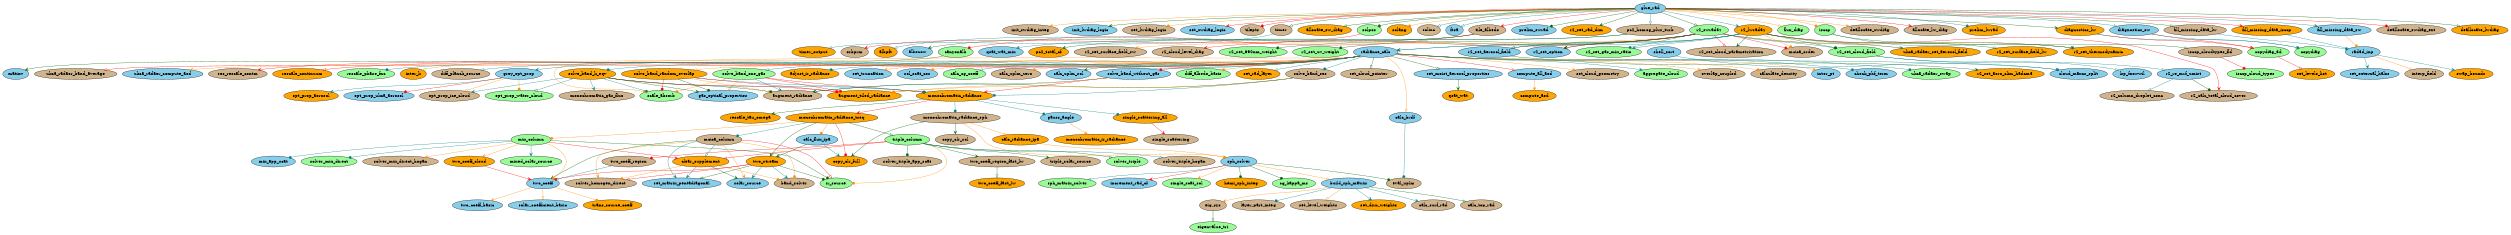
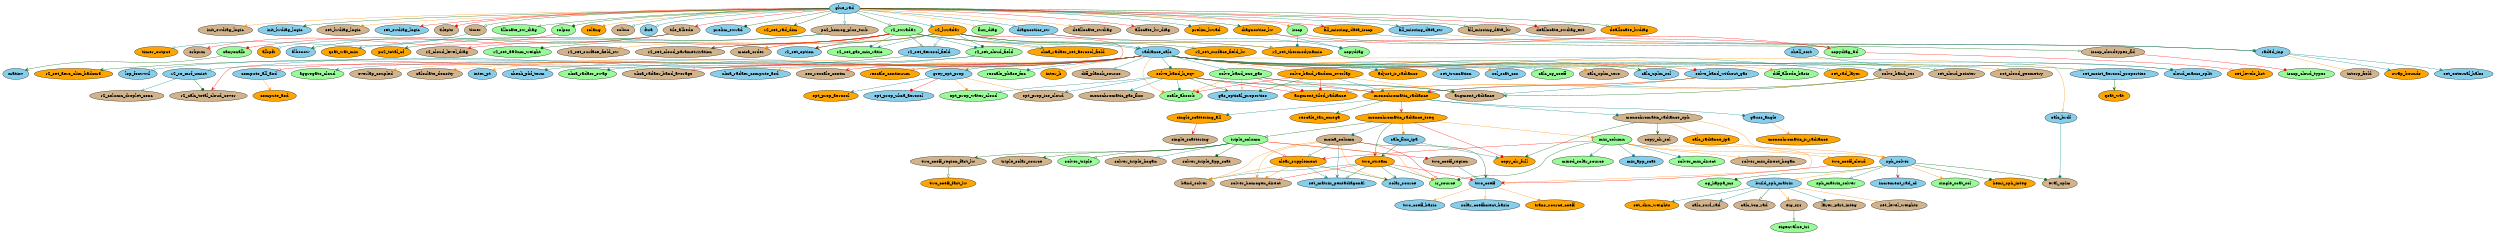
  digraph {
    node [fillcolor=tan style=filled]
    edge [arrowhead=vee color=teal]
    glue_rad [fillcolor=skyblue]
-   init_swdiag_logic [label=init_swdiag_integ]
+   init_swdiag_logic
    init_lwdiag_logic [fillcolor=skyblue]
    set_lwdiag_logic
    set_swdiag_logic [fillcolor=skyblue]
    tilepts
    timer
-   allocate_sw_diag [fillcolor=orange]
+   allocate_sw_diag [fillcolor=palegreen]
    solpos [fillcolor=palegreen]
    solang [fillcolor=orange]
    solinc
    ftsa [fillcolor=skyblue]
    tile_albedo
    prelim_swrad [fillcolor=skyblue]
    r2_set_rad_dim [fillcolor=orange]
    r2_swrad3z [fillcolor=palegreen]
    fill_missing_data_sw [fillcolor=skyblue]
    pc2_homog_plus_turb
    flux_diag [fillcolor=palegreen]
    diagnostics_sw [fillcolor=skyblue]
    deallocate_swdiag
    allocate_lw_diag
    prelim_lwrad [fillcolor=orange]
    r2_lwrad3z [fillcolor=orange]
    fill_missing_data_lw
    isccp [fillcolor=palegreen]
    fill_missing_data_isccp [fillcolor=orange]
    diagnostics_lw [fillcolor=orange]
    deallocate_swdiag_ext
    deallocate_lwdiag [fillcolor=orange]
    timer_output [fillcolor=orange]
    orbprm
    albpft [fillcolor=orange]
    albsnow [fillcolor=skyblue]
    canyonalb [fillcolor=palegreen]
    r2_set_690nm_weight [fillcolor=palegreen]
-   r2_set_uv_weight [fillcolor=palegreen]
    r2_set_option [fillcolor=skyblue]
    r2_set_surface_field_sw
    r2_set_gas_mix_ratio [fillcolor=palegreen]
    r2_set_thermodynamic [fillcolor=orange]
    r2_set_aerosol_field [fillcolor=skyblue]
    ukca_radaer_set_aerosol_field [fillcolor=orange]
    r2_set_cloud_parametrization
    r2_set_cloud_field [fillcolor=palegreen]
    r2_cloud_level_diag
    mcica_order
    radiance_calc [fillcolor=skyblue]
    rad3d_inp [fillcolor=skyblue]
-   qsat_wat_mix [fillcolor=skyblue]
+   qsat_wat_mix [fillcolor=orange]
    pc2_total_cf [fillcolor=orange]
    copydiag_3d [fillcolor=palegreen]
    copydiag [fillcolor=palegreen]
    r2_calc_total_cloud_cover
    r2_set_surface_field_lw [fillcolor=orange]
    isccp_cloudtypes_fld
    matinv [fillcolor=skyblue]
    r2_set_aero_clim_hadcm3 [fillcolor=orange]
    lsp_focwwil [fillcolor=skyblue]
    r2_re_mrf_umist [fillcolor=skyblue]
    set_truncation [fillcolor=skyblue]
    sol_scat_cos [fillcolor=skyblue]
    calc_cg_coeff [fillcolor=palegreen]
    calc_uplm_zero
    calc_uplm_sol [fillcolor=skyblue]
    calc_brdf [fillcolor=skyblue]
    diff_albedo_basis [fillcolor=palegreen]
    set_rad_layer [fillcolor=orange]
    set_moist_aerosol_properties [fillcolor=skyblue]
    set_cloud_pointer
    set_cloud_geometry
    aggregate_cloud [fillcolor=palegreen]
    overlap_coupled
    cloud_maxcs_split [fillcolor=skyblue]
    calculate_density
    inter_pt [fillcolor=skyblue]
    check_phf_term [fillcolor=skyblue]
    compute_all_aod [fillcolor=skyblue]
    n79 [fillcolor=palegreen label=ukca_radaer_swap]
    ukca_radaer_band_average
    ukca_radaer_compute_aod [fillcolor=skyblue]
    scale_absorb [fillcolor=palegreen]
    ses_rescale_contm
    rescale_continuum [fillcolor=orange]
    grey_opt_prop [fillcolor=skyblue]
    rescale_phase_fnc [fillcolor=palegreen]
    inter_k [fillcolor=orange]
    diff_planck_source
    solve_band_without_gas [fillcolor=skyblue]
    solve_band_one_gas [fillcolor=palegreen]
    solve_band_random_overlap [fillcolor=orange]
    solve_band_k_eqv [fillcolor=orange]
    solve_band_ses
    adjust_ir_radiance [fillcolor=orange]
    swap_bounds [fillcolor=orange]
    set_external_halos [fillcolor=skyblue]
    interp_field
    set_levels_list [fillcolor=orange]
    isccp_cloud_types [fillcolor=palegreen]
    r2_column_droplet_conc
    eval_uplm
    qsat_wat [fillcolor=orange]
    compute_aod [fillcolor=orange]
    opt_prop_aerosol [fillcolor=orange]
    opt_prop_ukca_aerosol [fillcolor=skyblue]
    opt_prop_water_cloud [fillcolor=palegreen]
    opt_prop_ice_cloud
    monochromatic_radiance [fillcolor=orange]
    augment_radiance
    augment_tiled_radiance [fillcolor=orange]
    gas_optical_properties [fillcolor=skyblue]
    monochromatic_gas_flux
    shell_sort [fillcolor=skyblue]
    single_scattering_all [fillcolor=orange]
    rescale_tau_omega [fillcolor=orange]
    monochromatic_radiance_tseq [fillcolor=orange]
    monochromatic_radiance_sph
    gauss_angle [fillcolor=skyblue]
    single_scattering
    copy_clr_full [fillcolor=orange]
    two_stream [fillcolor=orange]
    mcica_column
    mix_column [fillcolor=palegreen]
    triple_column [fillcolor=palegreen]
    calc_flux_ipa [fillcolor=skyblue]
    copy_clr_sol
    sph_solver [fillcolor=skyblue]
    calc_radiance_ipa [fillcolor=orange]
    monochromatic_ir_radiance [fillcolor=orange]
    two_coeff [fillcolor=skyblue]
    solar_source [fillcolor=skyblue]
    ir_source [fillcolor=palegreen]
    set_matrix_pentadiagonal [fillcolor=skyblue]
    band_solver
    solver_homogen_direct
    clear_supplement [fillcolor=orange]
    two_coeff_cloud [fillcolor=orange]
    mixed_solar_source [fillcolor=palegreen]
    mix_app_scat [fillcolor=skyblue]
    solver_mix_direct [fillcolor=palegreen]
    solver_mix_direct_hogan
    two_coeff_region
    two_coeff_region_fast_lw
    triple_solar_source
    solver_triple [fillcolor=palegreen]
    solver_triple_hogan
    solver_triple_app_scat
    hemi_sph_integ [fillcolor=orange]
    cg_kappa_ms [fillcolor=palegreen]
    build_sph_matrix [fillcolor=skyblue]
    sph_matrix_solver [fillcolor=palegreen]
    increment_rad_cf [fillcolor=skyblue]
    single_scat_sol [fillcolor=palegreen]
    two_coeff_basic [fillcolor=skyblue]
    solar_coefficient_basic [fillcolor=skyblue]
    trans_source_coeff [fillcolor=orange]
    two_coeff_fast_lw [fillcolor=orange]
    eig_sys
    layer_part_integ
    set_level_weights
    set_dirn_weights [fillcolor=orange]
    calc_surf_rad
    calc_top_rad
    eigenvalue_tri [fillcolor=palegreen]
    glue_rad -> init_swdiag_logic [color=darkorange]
    glue_rad -> init_lwdiag_logic [color=darkgreen]
    glue_rad -> set_lwdiag_logic [arrowhead=dot color=darkorange]
    glue_rad -> set_swdiag_logic [color=red]
    glue_rad -> tilepts [arrowhead=dot color=red]
    glue_rad -> timer [arrowhead=onormal color=darkgreen]
    glue_rad -> allocate_sw_diag [arrowhead=onormal color=darkgreen]
    glue_rad -> solpos [arrowhead=dot color=darkgreen]
    glue_rad -> solang [arrowhead=dot color=darkorange]
    glue_rad -> solinc [arrowhead=onormal]
    glue_rad -> ftsa [arrowhead=onormal]
    glue_rad -> tile_albedo [color=red]
    glue_rad -> prelim_swrad [arrowhead=dot color=darkgreen]
    glue_rad -> r2_set_rad_dim [color=darkgreen]
    glue_rad -> r2_swrad3z [arrowhead=onormal color=darkgreen]
    glue_rad -> fill_missing_data_sw
    glue_rad -> pc2_homog_plus_turb [arrowhead=onormal]
    glue_rad -> flux_diag [arrowhead=onormal color=darkorange]
    glue_rad -> diagnostics_sw [arrowhead=onormal]
    glue_rad -> deallocate_swdiag [color=darkorange]
    glue_rad -> allocate_lw_diag [color=red]
    glue_rad -> prelim_lwrad [arrowhead=dot]
    glue_rad -> r2_lwrad3z
    glue_rad -> fill_missing_data_lw [arrowhead=onormal color=darkgreen]
    glue_rad -> isccp [arrowhead=dot color=darkorange]
    glue_rad -> fill_missing_data_isccp [color=red]
    glue_rad -> diagnostics_lw [color=darkgreen]
    glue_rad -> deallocate_swdiag_ext [arrowhead=dot color=red]
    glue_rad -> deallocate_lwdiag [arrowhead=onormal color=darkgreen]
    timer -> timer_output [arrowhead=onormal]
    solpos -> orbprm [color=red]
    tile_albedo -> albpft [arrowhead=onormal]
    tile_albedo -> albsnow [color=darkgreen]
    tile_albedo -> canyonalb [arrowhead=dot color=red]
    r2_swrad3z -> r2_set_690nm_weight [arrowhead=dot color=darkgreen]
-   r2_swrad3z -> r2_set_uv_weight [arrowhead=dot color=darkgreen]
    r2_swrad3z -> r2_set_option [color=red]
    r2_swrad3z -> r2_set_surface_field_sw [color=darkorange]
    r2_swrad3z -> r2_set_gas_mix_ratio [arrowhead=dot]
    r2_swrad3z -> r2_set_thermodynamic [color=darkgreen]
    r2_swrad3z -> r2_set_aerosol_field [arrowhead=onormal color=darkgreen]
    r2_swrad3z -> ukca_radaer_set_aerosol_field [arrowhead=onormal color=darkorange]
    r2_swrad3z -> r2_set_cloud_parametrization [arrowhead=onormal color=red]
    r2_swrad3z -> r2_set_cloud_field [arrowhead=dot]
    r2_swrad3z -> r2_cloud_level_diag [color=red]
    r2_swrad3z -> mcica_order [arrowhead=dot color=red]
    r2_swrad3z -> radiance_calc
    fill_missing_data_sw -> rad3d_inp [arrowhead=dot color=darkorange]
    pc2_homog_plus_turb -> qsat_wat_mix
    pc2_homog_plus_turb -> pc2_total_cf [color=darkgreen]
    diagnostics_sw -> copydiag_3d [color=red]
    diagnostics_sw -> copydiag [arrowhead=onormal]
    r2_lwrad3z -> r2_set_option [color=darkgreen]
    r2_lwrad3z -> r2_set_gas_mix_ratio
    r2_lwrad3z -> r2_set_thermodynamic [arrowhead=dot color=darkorange]
    r2_lwrad3z -> r2_set_aerosol_field [arrowhead=onormal]
    r2_lwrad3z -> ukca_radaer_set_aerosol_field
    r2_lwrad3z -> r2_set_cloud_parametrization [color=darkgreen]
    r2_lwrad3z -> r2_set_cloud_field [arrowhead=dot color=darkgreen]
    r2_lwrad3z -> mcica_order [arrowhead=dot color=darkorange]
    r2_lwrad3z -> radiance_calc
    r2_lwrad3z -> r2_calc_total_cloud_cover [color=red]
    r2_lwrad3z -> r2_set_surface_field_lw [arrowhead=onormal color=darkgreen]
    fill_missing_data_lw -> rad3d_inp [arrowhead=dot]
    isccp -> r2_set_thermodynamic [arrowhead=dot]
    isccp -> isccp_cloudtypes_fld [arrowhead=onormal color=darkgreen]
    fill_missing_data_isccp -> rad3d_inp [arrowhead=onormal]
    diagnostics_lw -> copydiag_3d [arrowhead=onormal color=red]
    diagnostics_lw -> copydiag [arrowhead=dot]
    canyonalb -> matinv [color=darkgreen]
    r2_set_aerosol_field -> r2_set_aero_clim_hadcm3 [color=darkgreen]
    r2_set_cloud_field -> lsp_focwwil [arrowhead=onormal]
    r2_set_cloud_field -> r2_re_mrf_umist [arrowhead=onormal]
    radiance_calc -> set_truncation [color=darkorange]
    radiance_calc -> sol_scat_cos [arrowhead=dot color=darkorange]
    radiance_calc -> calc_cg_coeff [arrowhead=onormal]
    radiance_calc -> calc_uplm_zero [arrowhead=dot color=darkorange]
    radiance_calc -> calc_uplm_sol [color=darkgreen]
    radiance_calc -> calc_brdf [arrowhead=onormal color=darkorange]
    radiance_calc -> diff_albedo_basis [arrowhead=dot color=darkorange]
    radiance_calc -> set_rad_layer [arrowhead=onormal]
    radiance_calc -> set_moist_aerosol_properties [arrowhead=onormal color=darkgreen]
    radiance_calc -> set_cloud_pointer [arrowhead=onormal color=darkgreen]
    radiance_calc -> set_cloud_geometry [color=darkorange]
    radiance_calc -> aggregate_cloud
    radiance_calc -> overlap_coupled [color=darkorange]
    radiance_calc -> cloud_maxcs_split
    radiance_calc -> calculate_density [arrowhead=dot color=darkorange]
    radiance_calc -> inter_pt [color=darkorange]
    radiance_calc -> check_phf_term [arrowhead=dot]
    radiance_calc -> compute_all_aod [arrowhead=onormal color=red]
    radiance_calc -> n79 [arrowhead=dot]
    radiance_calc -> ukca_radaer_band_average [arrowhead=onormal color=red]
    radiance_calc -> ukca_radaer_compute_aod [color=darkorange]
    radiance_calc -> scale_absorb [arrowhead=dot color=darkorange]
    radiance_calc -> ses_rescale_contm [color=red]
    radiance_calc -> rescale_continuum [arrowhead=onormal color=red]
    radiance_calc -> grey_opt_prop
    radiance_calc -> rescale_phase_fnc [arrowhead=dot]
    radiance_calc -> inter_k [arrowhead=onormal color=darkorange]
    radiance_calc -> diff_planck_source [arrowhead=onormal]
    radiance_calc -> solve_band_without_gas [arrowhead=dot color=red]
    radiance_calc -> solve_band_one_gas [arrowhead=onormal]
    radiance_calc -> solve_band_random_overlap [arrowhead=onormal color=darkorange]
    radiance_calc -> solve_band_k_eqv [arrowhead=dot]
    radiance_calc -> solve_band_ses [arrowhead=dot]
    radiance_calc -> adjust_ir_radiance [arrowhead=dot]
    rad3d_inp -> swap_bounds
    rad3d_inp -> set_external_halos
    rad3d_inp -> interp_field [arrowhead=onormal color=darkorange]
    copydiag_3d -> set_levels_list [arrowhead=onormal color=red]
    isccp_cloudtypes_fld -> isccp_cloud_types [arrowhead=dot color=red]
    r2_re_mrf_umist -> r2_calc_total_cloud_cover [arrowhead=dot color=darkgreen]
    r2_re_mrf_umist -> r2_column_droplet_conc [arrowhead=onormal]
    calc_brdf -> eval_uplm [arrowhead=dot]
    set_moist_aerosol_properties -> qsat_wat [color=darkgreen]
    compute_all_aod -> compute_aod [color=darkorange]
    grey_opt_prop -> opt_prop_aerosol
    grey_opt_prop -> opt_prop_ukca_aerosol [arrowhead=dot color=red]
    grey_opt_prop -> opt_prop_water_cloud [arrowhead=dot color=darkorange]
    grey_opt_prop -> opt_prop_ice_cloud [arrowhead=onormal color=darkorange]
    solve_band_without_gas -> monochromatic_radiance [color=red]
    solve_band_without_gas -> augment_radiance [arrowhead=onormal]
    solve_band_without_gas -> augment_tiled_radiance [arrowhead=dot color=darkorange]
    solve_band_one_gas -> scale_absorb [arrowhead=dot color=darkorange]
    solve_band_one_gas -> monochromatic_radiance [arrowhead=dot color=red]
    solve_band_one_gas -> augment_radiance
    solve_band_one_gas -> augment_tiled_radiance [arrowhead=dot color=red]
    solve_band_one_gas -> gas_optical_properties [arrowhead=onormal color=darkorange]
    solve_band_random_overlap -> scale_absorb [arrowhead=dot color=red]
    solve_band_random_overlap -> monochromatic_radiance [arrowhead=dot]
    solve_band_random_overlap -> augment_radiance [color=darkorange]
    solve_band_random_overlap -> augment_tiled_radiance [arrowhead=dot color=red]
    solve_band_random_overlap -> gas_optical_properties [arrowhead=dot color=darkgreen]
    solve_band_k_eqv -> scale_absorb [arrowhead=dot]
    solve_band_k_eqv -> opt_prop_water_cloud [arrowhead=onormal]
    solve_band_k_eqv -> opt_prop_ice_cloud
-   solve_band_k_eqv -> monochromatic_radiance [arrowhead=dot]
+   solve_band_k_eqv -> monochromatic_radiance [arrowhead=onormal]
    solve_band_k_eqv -> augment_radiance [arrowhead=dot color=darkgreen]
    solve_band_k_eqv -> augment_tiled_radiance [arrowhead=onormal color=red]
    solve_band_k_eqv -> gas_optical_properties [color=darkgreen]
    solve_band_k_eqv -> monochromatic_gas_flux
    solve_band_ses -> monochromatic_radiance [arrowhead=dot]
    solve_band_ses -> augment_radiance [color=darkgreen]
    solve_band_ses -> augment_tiled_radiance [arrowhead=dot color=darkorange]
    monochromatic_radiance -> single_scattering_all [arrowhead=dot]
    monochromatic_radiance -> rescale_tau_omega [color=darkgreen]
    monochromatic_radiance -> monochromatic_radiance_tseq [color=red]
    monochromatic_radiance -> monochromatic_radiance_sph [arrowhead=dot]
    monochromatic_radiance -> gauss_angle [arrowhead=dot]
    shell_sort -> cloud_maxcs_split [arrowhead=dot]
    single_scattering_all -> single_scattering [color=red]
    monochromatic_radiance_tseq -> copy_clr_full [arrowhead=dot color=red]
    monochromatic_radiance_tseq -> two_stream [color=darkgreen]
    monochromatic_radiance_tseq -> mcica_column [arrowhead=dot]
    monochromatic_radiance_tseq -> mix_column [arrowhead=dot color=darkorange]
    monochromatic_radiance_tseq -> triple_column [arrowhead=onormal color=darkgreen]
    monochromatic_radiance_tseq -> calc_flux_ipa [arrowhead=dot color=darkorange]
    monochromatic_radiance_sph -> copy_clr_full [color=darkgreen]
    monochromatic_radiance_sph -> copy_clr_sol [color=darkgreen]
    monochromatic_radiance_sph -> sph_solver [arrowhead=dot color=darkorange]
    monochromatic_radiance_sph -> calc_radiance_ipa [arrowhead=onormal color=darkorange]
    gauss_angle -> monochromatic_ir_radiance [color=darkorange]
    two_stream -> two_coeff [arrowhead=dot color=red]
    two_stream -> solar_source
    two_stream -> ir_source [arrowhead=dot color=darkgreen]
    two_stream -> set_matrix_pentadiagonal [arrowhead=onormal color=darkgreen]
    two_stream -> band_solver
    two_stream -> solver_homogen_direct [arrowhead=onormal color=red]
    mcica_column -> two_coeff [color=darkgreen]
    mcica_column -> solar_source [color=darkorange]
    mcica_column -> ir_source [arrowhead=onormal color=red]
    mcica_column -> set_matrix_pentadiagonal
    mcica_column -> band_solver [arrowhead=dot color=darkorange]
    mcica_column -> solver_homogen_direct [color=darkorange]
    mcica_column -> clear_supplement [arrowhead=onormal]
    mix_column -> two_coeff [arrowhead=dot color=darkorange]
    mix_column -> ir_source [arrowhead=dot color=darkgreen]
    mix_column -> clear_supplement [color=red]
    mix_column -> two_coeff_cloud [color=darkorange]
    mix_column -> mixed_solar_source
    mix_column -> mix_app_scat [arrowhead=dot]
    mix_column -> solver_mix_direct [arrowhead=dot]
    mix_column -> solver_mix_direct_hogan [color=darkorange]
    triple_column -> ir_source [arrowhead=dot color=darkorange]
    triple_column -> clear_supplement [arrowhead=onormal color=red]
    triple_column -> two_coeff_region [arrowhead=dot color=red]
    triple_column -> two_coeff_region_fast_lw [color=darkgreen]
    triple_column -> triple_solar_source [color=darkgreen]
    triple_column -> solver_triple [arrowhead=onormal color=darkgreen]
    triple_column -> solver_triple_hogan [arrowhead=onormal]
    triple_column -> solver_triple_app_scat [arrowhead=dot color=darkgreen]
    calc_flux_ipa -> copy_clr_full
    calc_flux_ipa -> two_stream [color=darkgreen]
    sph_solver -> eval_uplm [arrowhead=dot color=darkgreen]
    sph_solver -> hemi_sph_integ [arrowhead=dot color=darkgreen]
    sph_solver -> cg_kappa_ms [arrowhead=dot color=darkgreen]
    sph_solver -> build_sph_matrix [arrowhead=onormal color=darkorange]
    sph_solver -> sph_matrix_solver [arrowhead=onormal]
    sph_solver -> increment_rad_cf [color=red]
    sph_solver -> single_scat_sol [color=darkorange]
    calc_radiance_ipa -> sph_solver [color=darkorange]
    two_coeff -> two_coeff_basic [color=darkorange]
    two_coeff -> solar_coefficient_basic [arrowhead=onormal color=darkorange]
    two_coeff -> trans_source_coeff [arrowhead=dot color=darkorange]
    clear_supplement -> solar_source [color=darkgreen]
    clear_supplement -> set_matrix_pentadiagonal
    clear_supplement -> band_solver [arrowhead=dot color=darkorange]
    clear_supplement -> solver_homogen_direct [arrowhead=dot color=darkorange]
    two_coeff_cloud -> two_coeff [color=red]
    two_coeff_region -> two_coeff [arrowhead=onormal]
    two_coeff_region_fast_lw -> two_coeff_fast_lw [arrowhead=onormal color=darkgreen]
    build_sph_matrix -> eig_sys [color=darkorange]
    build_sph_matrix -> layer_part_integ [arrowhead=dot]
    build_sph_matrix -> set_level_weights [arrowhead=onormal color=darkorange]
    build_sph_matrix -> set_dirn_weights
    build_sph_matrix -> calc_surf_rad
    build_sph_matrix -> calc_top_rad [arrowhead=onormal color=darkgreen]
    eig_sys -> eigenvalue_tri [arrowhead=onormal color=darkgreen]
  }
